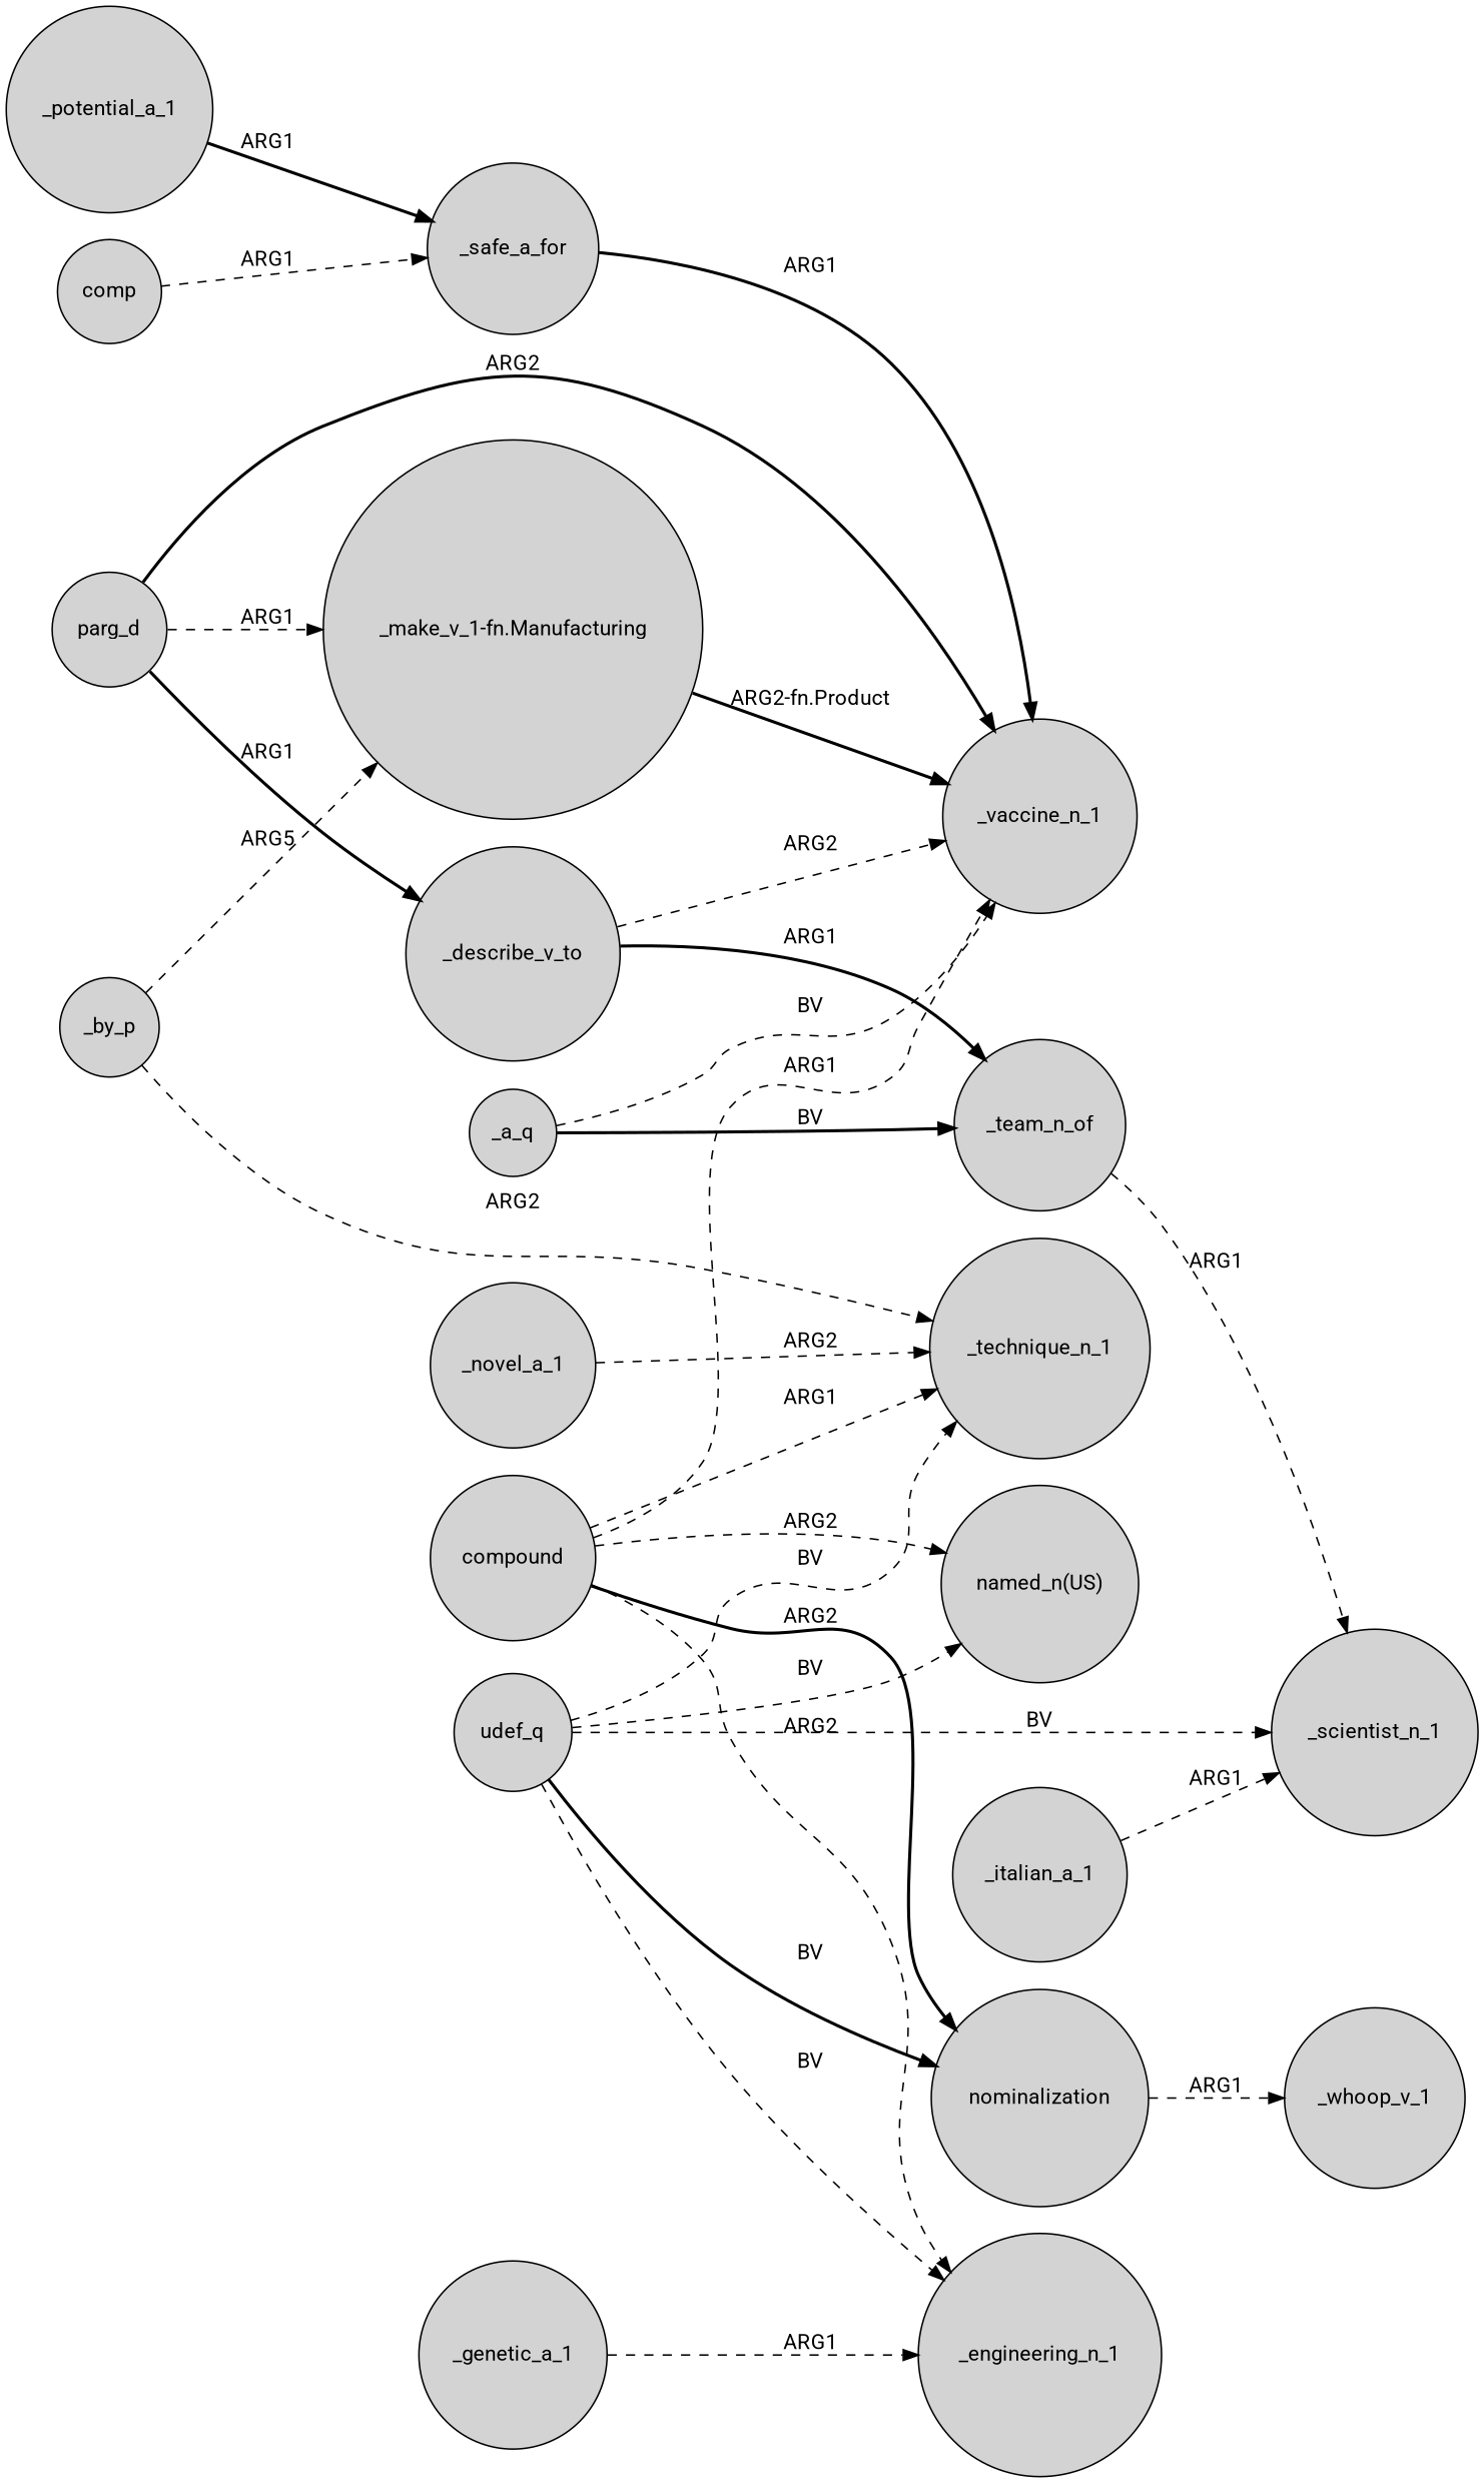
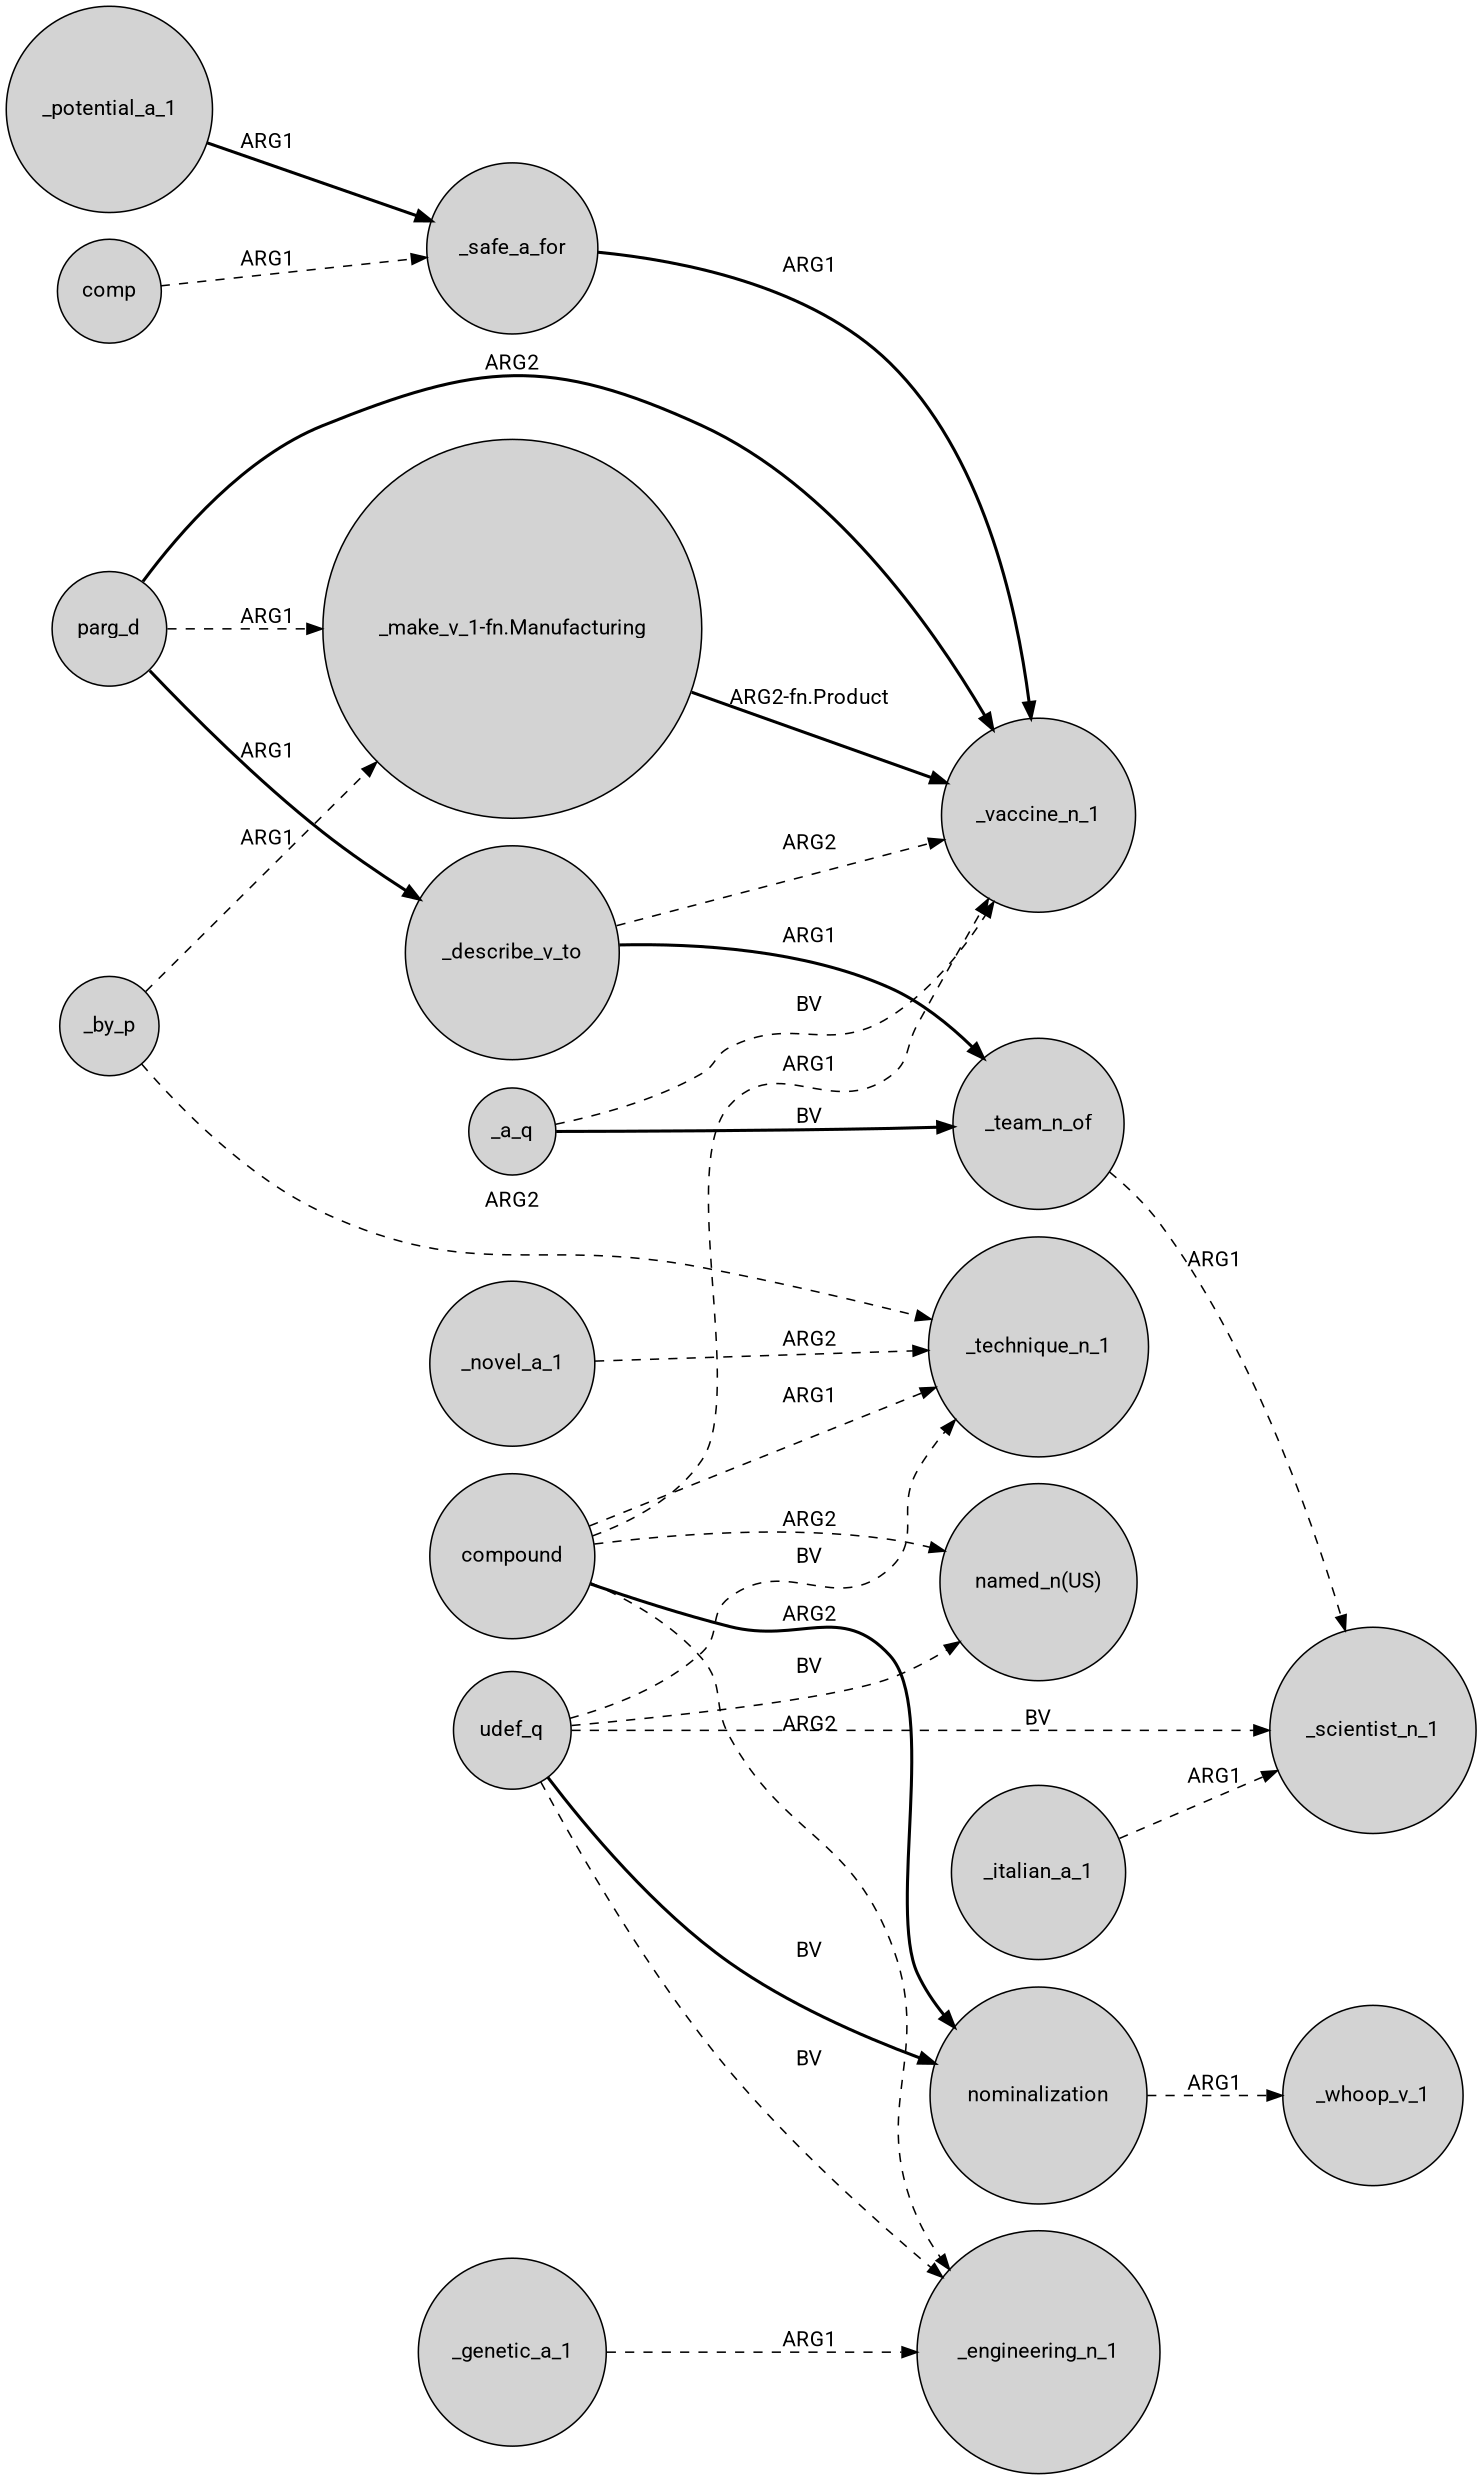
  digraph {
    fontname=Roboto
    rankdir=LR
    node [fontname=Roboto shape=circle style=filled]
    edge [fontname=Roboto style=dashed]
    parg_d
    _describe_v_to
    _vaccine_n_1
    "_make_v_1-fn.Manufacturing"
    _team_n_of
    _scientist_n_1
    _safe_a_for
    udef_q
    "named_n(US)"
    _engineering_n_1
    _technique_n_1
    nominalization
    _whoop_v_1
    _a_q
    _genetic_a_1
    compound
    _by_p
    _italian_a_1
    _novel_a_1
    comp
    _potential_a_1
    parg_d -> _describe_v_to [label=ARG1 style=bold]
    parg_d -> _vaccine_n_1 [label=ARG2 style=bold]
    parg_d -> "_make_v_1-fn.Manufacturing" [label=ARG1]
    _describe_v_to -> _vaccine_n_1 [label=ARG2]
    _describe_v_to -> _team_n_of [label=ARG1 style=bold]
    "_make_v_1-fn.Manufacturing" -> _vaccine_n_1 [label="ARG2-fn.Product" style=bold]
    _team_n_of -> _scientist_n_1 [label=ARG1]
    _safe_a_for -> _vaccine_n_1 [label=ARG1 style=bold]
    udef_q -> _scientist_n_1 [label=BV]
    udef_q -> "named_n(US)" [label=BV]
    udef_q -> _engineering_n_1 [label=BV]
    udef_q -> _technique_n_1 [label=BV]
    udef_q -> nominalization [label=BV style=bold]
    nominalization -> _whoop_v_1 [label=ARG1]
    _a_q -> _vaccine_n_1 [label=BV]
    _a_q -> _team_n_of [label=BV style=bold]
    _genetic_a_1 -> _engineering_n_1 [label=ARG1]
    compound -> _vaccine_n_1 [label=ARG1]
    compound -> "named_n(US)" [label=ARG2]
    compound -> _engineering_n_1 [label=ARG2]
    compound -> _technique_n_1 [label=ARG1]
    compound -> nominalization [label=ARG2 style=bold]
-   _by_p -> "_make_v_1-fn.Manufacturing" [label=ARG5]
+   _by_p -> "_make_v_1-fn.Manufacturing" [label=ARG1]
    _by_p -> _technique_n_1 [label=ARG2]
    _italian_a_1 -> _scientist_n_1 [label=ARG1]
    _novel_a_1 -> _technique_n_1 [label=ARG2]
    comp -> _safe_a_for [label=ARG1]
    _potential_a_1 -> _safe_a_for [label=ARG1 style=bold]
  }
